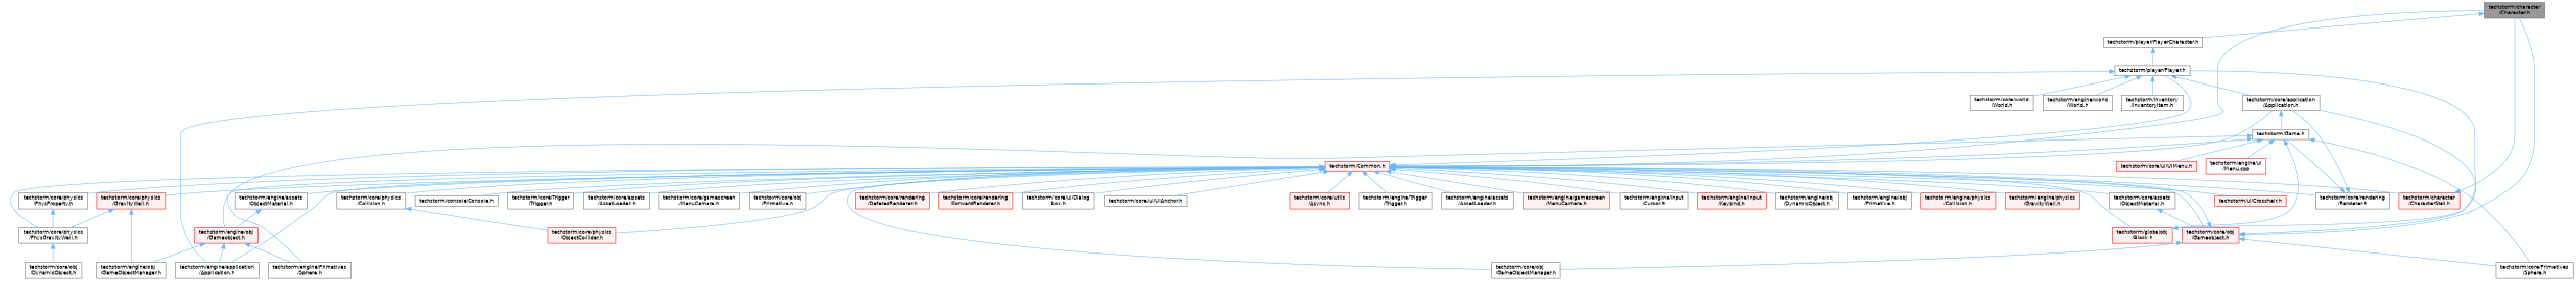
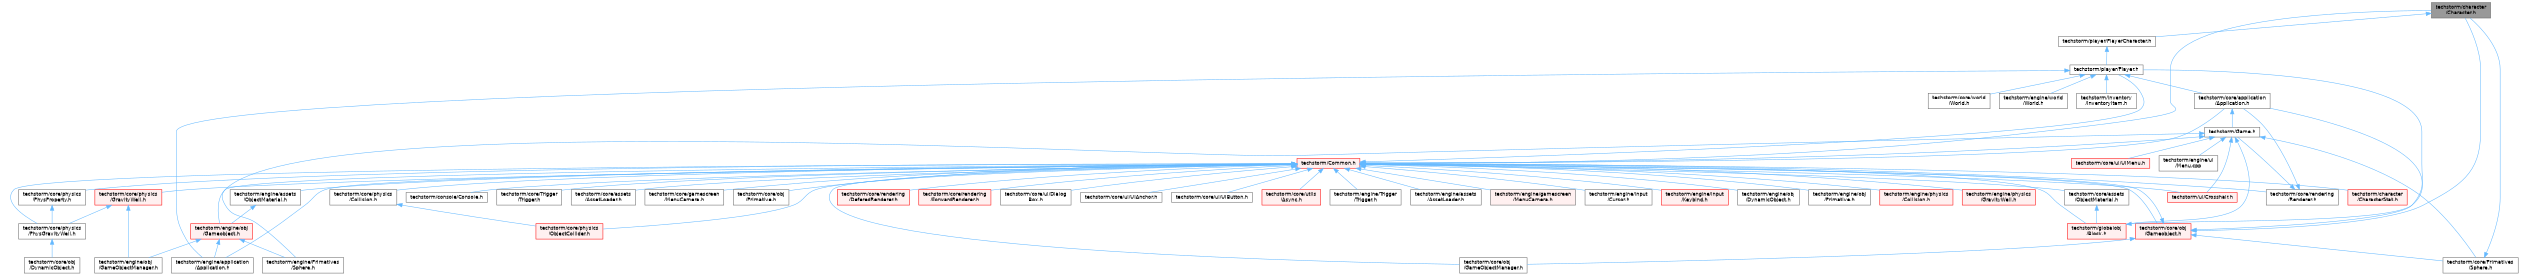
  digraph {
    node [color=grey40 fillcolor=white fontname=Helvetica fontsize=10 shape=box style=filled]
    edge [color=steelblue1 dir=back fontname=Helvetica fontsize=10 labelfontname=Helvetica labelfontsize=10 style=solid]
    n1 [color=gray40 fillcolor=grey60 fontcolor=black height=0.2 label="techstorm/character\l/Character.h" width=0.4]
    n2 [height=0.2 label="techstorm/player/PlayerCharacter.h" width=0.4]
    n3 [height=0.2 label="techstorm/player/Player.h" width=0.4]
    n4 [height=0.2 label="techstorm/core/application\l/Application.h" width=0.4]
    n5 [height=0.2 label="techstorm/engine/application\l/Application.h" width=0.4]
    n6 [height=0.2 label="techstorm/core/world\l/World.h" width=0.4]
    n7 [height=0.2 label="techstorm/engine/world\l/World.h" width=0.4]
    n8 [height=0.2 label="techstorm/inventory\l/InventoryItem.h" width=0.4]
    n9 [height=0.2 label="techstorm/Game.h" width=0.4]
    n10 [color=red fillcolor="#FFF0F0" height=0.2 label="techstorm/Common.h" width=0.4]
    n11 [height=0.2 label="techstorm/core/Primatives\l/Sphere.h" width=0.4]
    n12 [height=0.2 label="techstorm/engine/Primatives\l/Sphere.h" width=0.4]
    n13 [color=red fillcolor="#FFF0F0" height=0.2 label="techstorm/globalobj\l/Block.h" width=0.4]
    n14 [color=red fillcolor="#FFF0F0" height=0.2 label="techstorm/ui/Crosshair.h" width=0.4]
    n15 [color=red fillcolor="#FFF0F0" height=0.2 label="techstorm/core/ui/UIMenu.h" width=0.4]
-   n16 [color=red height=0.2 label="techstorm/engine/ui\l/Menu.cpp" width=0.4]
+   n16 [height=0.2 label="techstorm/engine/ui\l/Menu.cpp" width=0.4]
    n17 [color=red fillcolor="#FFF0F0" height=0.2 label="techstorm/character\l/CharacterStat.h" width=0.4]
    n18 [height=0.2 label="techstorm/console/Console.h" width=0.4]
    n19 [height=0.2 label="techstorm/core/Trigger\l/Trigger.h" width=0.4]
    n20 [height=0.2 label="techstorm/core/assets\l/AssetLoader.h" width=0.4]
    n21 [height=0.2 label="techstorm/core/assets\l/ObjectMaterial.h" width=0.4]
    n22 [color=red fillcolor="#FFF0F0" height=0.2 label="techstorm/core/obj\l/Gameobject.h" width=0.4]
    n23 [height=0.2 label="techstorm/core/obj\l/GameObjectManager.h" width=0.4]
    n24 [height=0.2 label="techstorm/core/gamescreen\l/MenuCamera.h" width=0.4]
    n25 [height=0.2 label="techstorm/core/obj\l/Primative.h" width=0.4]
    n26 [height=0.2 label="techstorm/core/physics\l/Collision.h" width=0.4]
    n27 [color=red fillcolor="#FFF0F0" height=0.2 label="techstorm/core/physics\l/ObjectCollider.h" width=0.4]
    n28 [color=red fillcolor="#FFF0F0" height=0.2 label="techstorm/core/physics\l/GravityWell.h" width=0.4]
    n29 [height=0.2 label="techstorm/core/physics\l/PhysGravityWell.h" width=0.4]
    n30 [height=0.2 label="techstorm/core/physics\l/PhysProperty.h" width=0.4]
    n31 [color=red fillcolor="#FFF0F0" height=0.2 label="techstorm/core/rendering\l/DeferedRenderer.h" width=0.4]
    n32 [color=red fillcolor="#FFF0F0" height=0.2 label="techstorm/core/rendering\l/ForwardRenderer.h" width=0.4]
    n33 [height=0.2 label="techstorm/core/rendering\l/Renderer.h" width=0.4]
    n34 [height=0.2 label="techstorm/core/ui/Dialog\lBox.h" width=0.4]
    n35 [height=0.2 label="techstorm/core/ui/UIAnchor.h" width=0.4]
+   n36 [height=0.2 label="techstorm/core/ui/UIButton.h" width=0.4]
    n37 [color=red fillcolor="#FFF0F0" height=0.2 label="techstorm/core/utils\l/Async.h" width=0.4]
    n38 [height=0.2 label="techstorm/engine/Trigger\l/Trigger.h" width=0.4]
    n39 [height=0.2 label="techstorm/engine/assets\l/AssetLoader.h" width=0.4]
    n40 [height=0.2 label="techstorm/engine/assets\l/ObjectMaterial.h" width=0.4]
    n41 [color=red fillcolor="#FFF0F0" height=0.2 label="techstorm/engine/obj\l/Gameobject.h" width=0.4]
    n42 [fillcolor="#FFF0F0" height=0.2 label="techstorm/engine/gamescreen\l/MenuCamera.h" width=0.4]
    n43 [height=0.2 label="techstorm/engine/input\l/Cursor.h" width=0.4]
    n44 [color=red fillcolor="#FFF0F0" height=0.2 label="techstorm/engine/input\l/Keybind.h" width=0.4]
    n45 [height=0.2 label="techstorm/engine/obj\l/DynamicObject.h" width=0.4]
    n46 [height=0.2 label="techstorm/engine/obj\l/Primative.h" width=0.4]
    n47 [color=red fillcolor="#FFF0F0" height=0.2 label="techstorm/engine/physics\l/Collision.h" width=0.4]
    n48 [color=red fillcolor="#FFF0F0" height=0.2 label="techstorm/engine/physics\l/GravityWell.h" width=0.4]
    n49 [height=0.2 label="techstorm/core/obj\l/DynamicObject.h" width=0.4]
    n50 [height=0.2 label="techstorm/engine/obj\l/GameObjectManager.h" width=0.4]
    n1 -> n2
    n2 -> n3
    n3 -> n4
    n3 -> n5
    n3 -> n6
    n3 -> n7
    n3 -> n8
    n4 -> n9
    n9 -> n10
    n9 -> n11
    n9 -> n12
    n9 -> n13
+   n9 -> n14
    n9 -> n15
    n9 -> n16
    n10 -> n1
    n10 -> n3
    n10 -> n4
    n10 -> n5
    n10 -> n13
    n10 -> n14
    n10 -> n17
    n10 -> n18
    n10 -> n19
    n10 -> n20
    n10 -> n21
    n10 -> n22
    n10 -> n23
    n10 -> n24
    n10 -> n25
    n10 -> n26
    n10 -> n27
    n10 -> n28
    n10 -> n29
    n10 -> n30
    n10 -> n31
    n10 -> n32
    n10 -> n33
    n10 -> n34
    n10 -> n35
+   n10 -> n36
    n10 -> n37
    n10 -> n38
    n10 -> n39
    n10 -> n40
    n10 -> n41
    n10 -> n42
    n10 -> n43
    n10 -> n44
    n10 -> n45
    n10 -> n46
    n10 -> n47
    n10 -> n48
    n13 -> n3
-   n17 -> n1
-   n21 -> n22
+   n11 -> n1
+   n21 -> n13
    n22 -> n1
    n22 -> n4
    n22 -> n10
    n22 -> n11
    n22 -> n23
    n26 -> n27
    n28 -> n29
    n28 -> n50
    n29 -> n49
    n30 -> n29
    n33 -> n4
    n33 -> n9
    n40 -> n41
    n41 -> n5
    n41 -> n12
    n41 -> n50
  }
